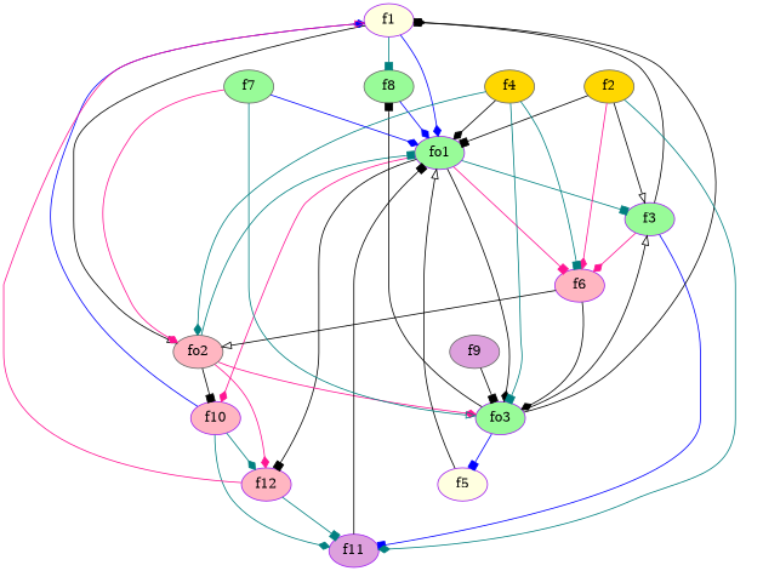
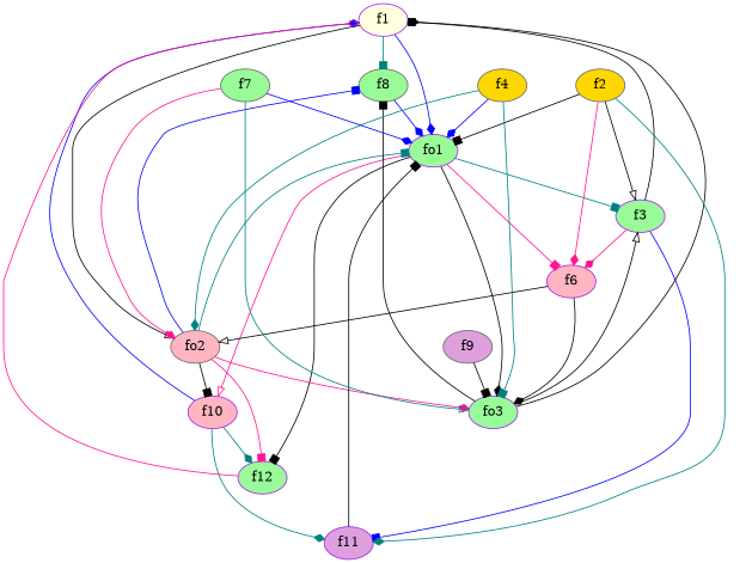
  strict digraph {
    node [color=purple fillcolor=palegreen style=filled]
    edge [arrowhead=box color=black weight=2]
    f1 [fillcolor=lightyellow]
    f8 [color=gray40]
    fo1
    fo2 [color=gray40 fillcolor=lightpink]
    f3
    f6 [fillcolor=lightpink]
    fo3
    f10 [fillcolor=lightpink]
-   f12 [fillcolor=lightpink]
+   f12
    f2 [color=gray40 fillcolor=gold]
    f11 [fillcolor=plum]
    f4 [color=gray40 fillcolor=gold]
-   f5 [fillcolor=lightyellow]
    f7 [color=gray40]
    f9 [color=gray40 fillcolor=plum]
    f1 -> f8 [color=teal]
    f1 -> fo1 [arrowhead=diamond color=blue]
    f1 -> fo2 [arrowhead=onormal]
    f8 -> fo1 [arrowhead=diamond color=blue]
    fo1 -> f3 [color=teal]
    fo1 -> f6 [color=deeppink]
    fo1 -> fo3 [arrowhead=diamond]
-   fo1 -> f10 [arrowhead=diamond color=deeppink]
+   fo1 -> f10 [arrowhead=onormal color=deeppink]
    fo1 -> f12
+   fo2 -> f8 [color=blue]
    fo2 -> fo1 [color=teal]
    fo2 -> fo3 [arrowhead=diamond color=deeppink]
    fo2 -> f10
-   fo2 -> f12 [arrowhead=diamond color=deeppink]
+   fo2 -> f12 [color=deeppink]
    f3 -> f1
    f3 -> f6 [arrowhead=diamond color=deeppink]
    f3 -> f11 [color=blue]
    f6 -> fo2 [arrowhead=onormal]
    f6 -> fo3 [arrowhead=diamond]
    fo3 -> f1 [arrowhead=diamond]
    fo3 -> f8
    fo3 -> f3 [arrowhead=onormal]
-   fo3 -> f5 [color=blue]
    f10 -> f1 [arrowhead=diamond color=blue]
    f10 -> f12 [arrowhead=diamond color=teal]
    f10 -> f11 [arrowhead=diamond color=teal]
    f12 -> f1 [arrowhead=onormal color=deeppink]
-   f12 -> f11 [color=teal]
    f2 -> fo1
    f2 -> f3 [arrowhead=onormal]
    f2 -> f6 [arrowhead=diamond color=deeppink]
    f2 -> f11 [arrowhead=diamond color=teal]
    f11 -> fo1
-   f4 -> fo1 [arrowhead=diamond]
+   f4 -> fo1 [arrowhead=diamond color=blue]
    f4 -> fo2 [arrowhead=diamond color=teal]
-   f4 -> f6 [color=teal]
    f4 -> fo3 [color=teal]
-   f5 -> fo1 [arrowhead=onormal]
    f7 -> fo1 [arrowhead=diamond color=blue]
    f7 -> fo2 [arrowhead=diamond color=deeppink]
    f7 -> fo3 [arrowhead=onormal color=teal]
    f9 -> fo3
  }
